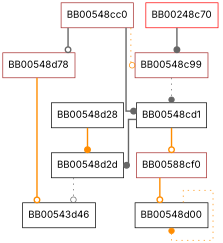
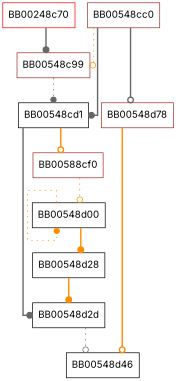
  digraph {
    fontname=Inter
    splines=ortho
    node [color=black fontname=Inter shape=box]
    edge [arrowhead=dot color=darkorange fontname=Inter style=bold]
    n1 [color=red label=BB00248c70]
    BB00548c99 [color=brown]
    n3 [label=BB00548cd1]
    BB00548d2d
    n5 [color=brown label=BB00588cf0]
    BB00548cc0 [color=brown]
    BB00548d78 [color=brown]
-   BB00548d46 [label=BB00543d46]
+   BB00548d46
    BB00548d00
    BB00548d28
    n1 -> BB00548c99 [color=gray40]
    BB00548c99 -> n3 [color=gray40 style=dotted]
    n3 -> BB00548d2d [color=gray40]
    n3 -> n5 [arrowhead=odot]
    BB00548d2d -> BB00548d46 [arrowhead=odot color=gray40 style=dotted]
-   n5 -> BB00548d00 [arrowhead=odot]
+   n5 -> BB00548d00 [arrowhead=odot style=dotted]
    BB00548cc0 -> BB00548c99 [arrowhead=odot style=dotted]
    BB00548cc0 -> n3 [color=gray40]
    BB00548cc0 -> BB00548d78 [arrowhead=odot color=gray40]
    BB00548d78 -> BB00548d46 [arrowhead=odot]
    BB00548d00 -> BB00548d00 [style=dotted]
+   BB00548d00 -> BB00548d28
    BB00548d28 -> BB00548d2d
  }
